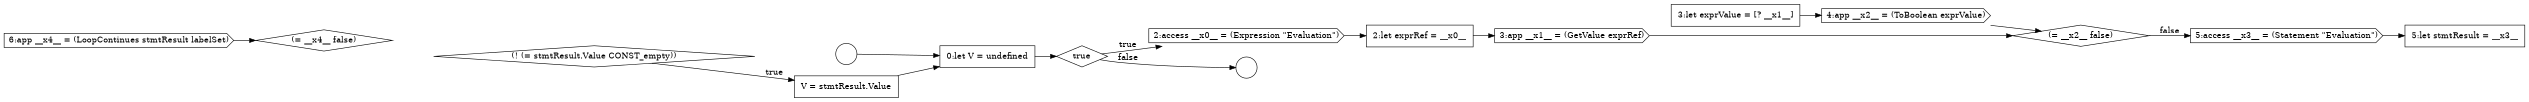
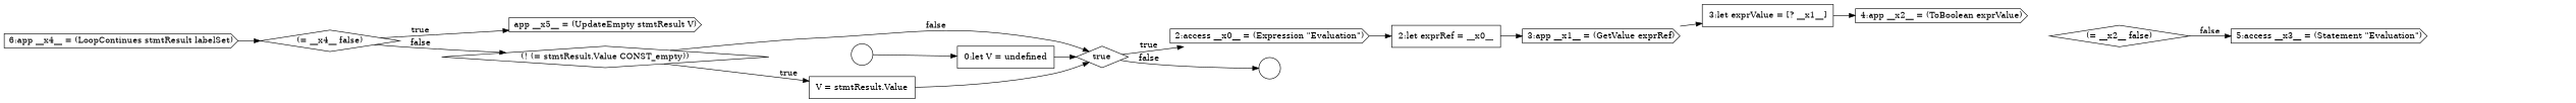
  digraph {
    fontname="DejaVu Serif"
    rankdir=LR
    node [color=black fillcolor=white fontname="DejaVu Serif" shape=cds style=filled]
    edge [color=black fontname="DejaVu Serif"]
    n1 [label=<<font color="black">     <table border="0" cellborder="1" cellspacing="0" cellpadding="10">       <tr><td align="left">2:let exprRef = __x0__</td></tr>     </table>   </font>> margin=0 shape=none]
    n2 [label=<<font color="black">3:app __x1__ = (GetValue exprRef)</font>>]
    n3 [label=<<font color="black">     <table border="0" cellborder="1" cellspacing="0" cellpadding="10">       <tr><td align="left">3:let exprValue = [? __x1__]</td></tr>     </table>   </font>> margin=0 shape=none]
    n4 [label=<<font color="black">5:access __x3__ = (Statement &quot;Evaluation&quot;)</font>>]
-   n5 [label=<<font color="black">     <table border="0" cellborder="1" cellspacing="0" cellpadding="10">       <tr><td align="left">5:let stmtResult = __x3__</td></tr>     </table>   </font>> margin=0 shape=none]
    n6 [label=<<font color="black">4:app __x2__ = (ToBoolean exprValue)</font>>]
    n7 [label=<<font color="black">(= __x2__ false)</font>> shape=diamond]
    n8 [label=<<font color="black">6:app __x4__ = (LoopContinues stmtResult labelSet)</font>>]
    n9 [label=<<font color="black">(= __x4__ false)</font>> shape=diamond]
+   n10 [label=<<font color="black">app __x5__ = (UpdateEmpty stmtResult V)</font>>]
    n11 [label=<<font color="black">(! (= stmtResult.Value CONST_empty))</font>> shape=diamond]
    n12 [label=" " shape=circle]
    n13 [label=<<font color="black">     <table border="0" cellborder="1" cellspacing="0" cellpadding="10">       <tr><td align="left">0:let V = undefined</td></tr>     </table>   </font>> margin=0 shape=none]
    n14 [label=<<font color="black">true</font>> shape=diamond]
    n15 [label=<<font color="black">2:access __x0__ = (Expression &quot;Evaluation&quot;)</font>>]
    n16 [label=" " shape=circle]
    n17 [label=<<font color="black">     <table border="0" cellborder="1" cellspacing="0" cellpadding="10">       <tr><td align="left">V = stmtResult.Value</td></tr>     </table>   </font>> margin=0 shape=none]
    n1 -> n2
-   n2 -> n7
+   n2 -> n3
    n3 -> n6
-   n4 -> n5
-   n6 -> n7
    n7 -> n4 [label=<<font color="black">false</font>>]
    n8 -> n9
+   n9 -> n10 [label=<<font color="black">true</font>>]
+   n9 -> n11 [label=<<font color="black">false</font>>]
+   n11 -> n14 [label=<<font color="black">false</font>>]
    n11 -> n17 [label=<<font color="black">true</font>>]
    n12 -> n13
    n13 -> n14
    n14 -> n15 [label=<<font color="black">true</font>>]
    n14 -> n16 [label=<<font color="black">false</font>>]
    n15 -> n1
-   n17 -> n13
+   n17 -> n14
  }
